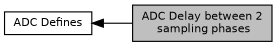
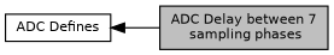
  digraph {
    rankdir=LR
    node [color=black fontname=Helvetica fontsize=10 shape=record style=filled]
    n1 [fillcolor=white height=0.2 label="ADC Defines" width=0.4]
-   n2 [fillcolor=grey75 fontcolor=black height=0.2 label="ADC Delay between 2\l sampling phases" width=0.4]
+   n2 [fillcolor=grey75 fontcolor=black height=0.2 label="ADC Delay between 7\l sampling phases" width=0.4]
    n1 -> n2 [dir=back fontname=Helvetica fontsize=10 labelfontname=Helvetica labelfontsize=10 shape=plaintext style=solid]
  }
